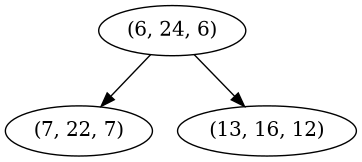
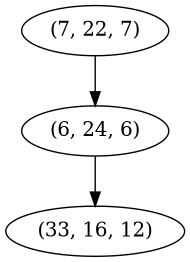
  digraph {
    "(6, 24, 6)"
    "(7, 22, 7)"
-   "(13, 16, 12)"
-   "(6, 24, 6)" -> "(7, 22, 7)"
+   "(13, 16, 12)" [label="(33, 16, 12)"]
+   "(7, 22, 7)" -> "(6, 24, 6)"
    "(6, 24, 6)" -> "(13, 16, 12)"
  }
